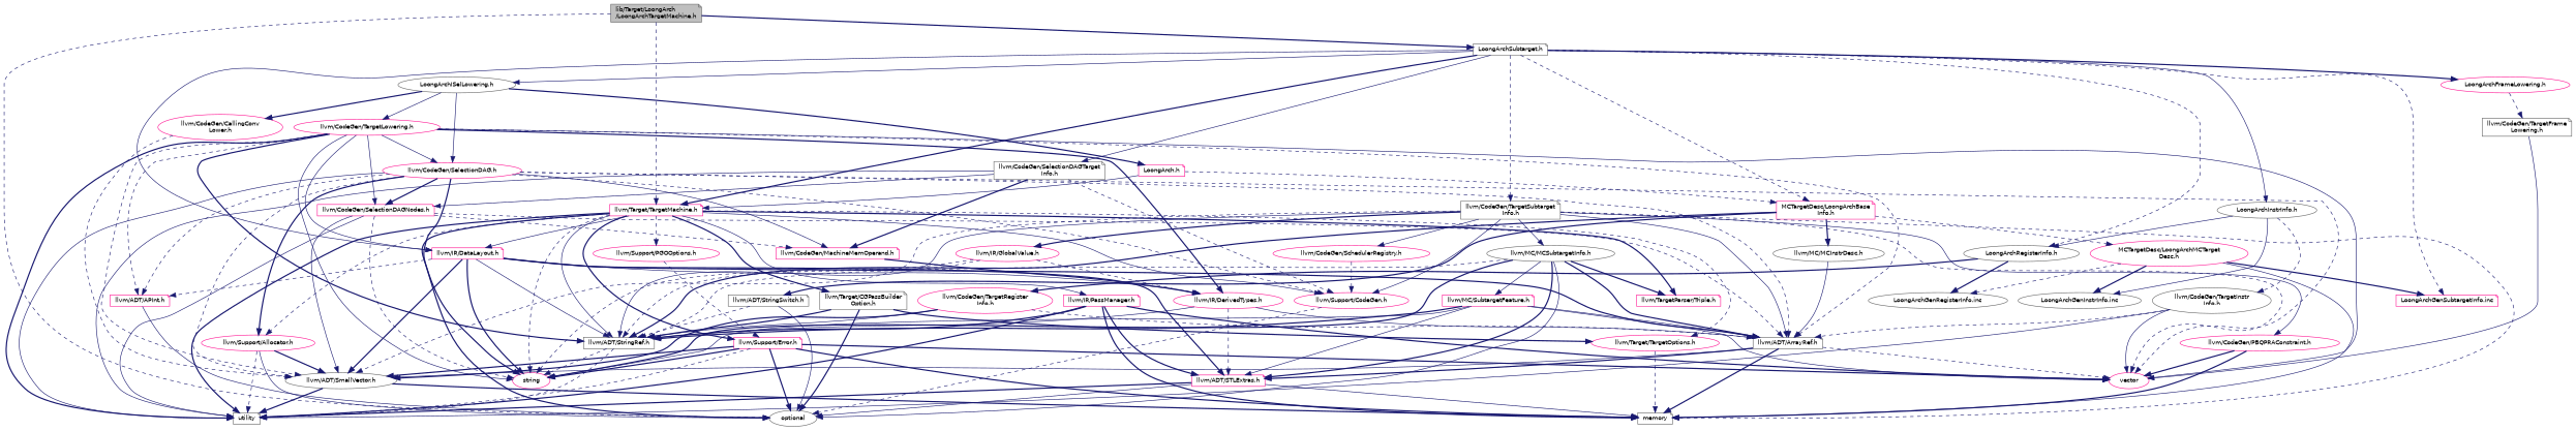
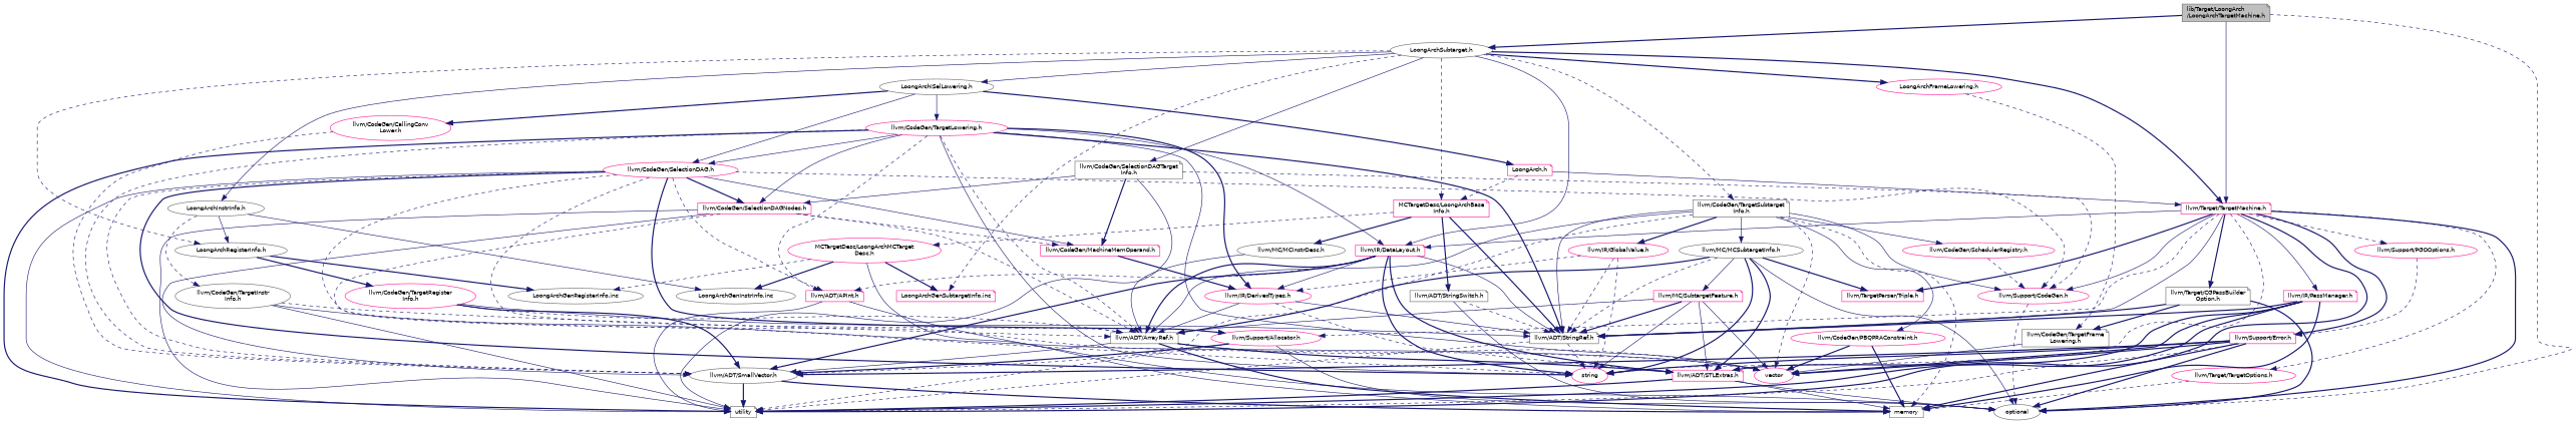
  digraph {
    node [color=deeppink fontname=Helvetica fontsize=10 shape=ellipse]
    edge [color=midnightblue fontname=Helvetica fontsize=10 labelfontname=Helvetica labelfontsize=10 style=bold]
    n1 [color=gray40 fillcolor=grey75 fontcolor=black height=0.2 label="lib/Target/LoongArch\l/LoongArchTargetMachine.h" shape=note style=filled width=0.4]
-   n2 [color=gray40 height=0.2 label="LoongArchSubtarget.h" shape=note width=0.4]
+   n2 [color=gray40 height=0.2 label="LoongArchSubtarget.h" width=0.4]
    n3 [color=gray40 height=0.2 label=optional width=0.4]
    n4 [height=0.2 label="llvm/Target/TargetMachine.h" shape=note width=0.4]
    n5 [height=0.2 label="LoongArchFrameLowering.h" width=0.4]
    n6 [color=gray40 height=0.2 label="LoongArchISelLowering.h" width=0.4]
    n7 [height=0.2 label="MCTargetDesc/LoongArchBase\lInfo.h" shape=note width=0.4]
    n8 [height=0.2 label="LoongArchGenSubtargetInfo.inc" shape=note width=0.4]
    n9 [height=0.2 label="llvm/IR/DataLayout.h" shape=note width=0.4]
    n10 [color=gray40 height=0.2 label="LoongArchInstrInfo.h" width=0.4]
    n11 [color=gray40 height=0.2 label="LoongArchRegisterInfo.h" width=0.4]
    n12 [color=gray40 height=0.2 label="llvm/CodeGen/SelectionDAGTarget\lInfo.h" shape=note width=0.4]
    n13 [color=gray40 height=0.2 label="llvm/CodeGen/TargetSubtarget\lInfo.h" shape=note width=0.4]
    n14 [color=gray40 height=0.2 label="llvm/ADT/StringRef.h" shape=note width=0.4]
    n15 [height=0.2 label=string width=0.4]
    n16 [color=gray40 height=0.2 label=utility shape=note width=0.4]
    n17 [height=0.2 label="llvm/IR/PassManager.h" shape=note width=0.4]
    n18 [height=0.2 label="llvm/Support/Allocator.h" width=0.4]
    n19 [height=0.2 label="llvm/Support/CodeGen.h" width=0.4]
    n20 [height=0.2 label="llvm/Support/Error.h" shape=note width=0.4]
    n21 [height=0.2 label="llvm/Support/PGOOptions.h" width=0.4]
    n22 [color=gray40 height=0.2 label="llvm/Target/CGPassBuilder\lOption.h" shape=note width=0.4]
    n23 [height=0.2 label="llvm/Target/TargetOptions.h" width=0.4]
    n24 [height=0.2 label="llvm/TargetParser/Triple.h" shape=note width=0.4]
    n25 [color=gray40 height=0.2 label="llvm/CodeGen/TargetFrame\lLowering.h" shape=note width=0.4]
    n26 [height=0.2 label="LoongArch.h" shape=note width=0.4]
    n27 [height=0.2 label="llvm/CodeGen/CallingConv\lLower.h" width=0.4]
    n28 [height=0.2 label="llvm/CodeGen/SelectionDAG.h" width=0.4]
    n29 [height=0.2 label="llvm/CodeGen/TargetLowering.h" width=0.4]
    n30 [height=0.2 label="MCTargetDesc/LoongArchMCTarget\lDesc.h" width=0.4]
    n31 [color=gray40 height=0.2 label="llvm/ADT/StringSwitch.h" shape=note width=0.4]
    n32 [color=gray40 height=0.2 label="llvm/MC/MCInstrDesc.h" width=0.4]
    n33 [color=gray40 height=0.2 label="llvm/ADT/ArrayRef.h" shape=note width=0.4]
    n34 [color=gray40 height=0.2 label="llvm/ADT/SmallVector.h" width=0.4]
    n35 [height=0.2 label="llvm/ADT/STLExtras.h" shape=note width=0.4]
    n36 [height=0.2 label="llvm/ADT/APInt.h" shape=note width=0.4]
    n37 [height=0.2 label="llvm/IR/DerivedTypes.h" width=0.4]
    n38 [color=gray40 height=0.2 label="LoongArchGenInstrInfo.inc" width=0.4]
    n39 [color=gray40 height=0.2 label="llvm/CodeGen/TargetInstr\lInfo.h" width=0.4]
    n40 [color=gray40 height=0.2 label="LoongArchGenRegisterInfo.inc" width=0.4]
    n41 [height=0.2 label="llvm/CodeGen/TargetRegister\lInfo.h" width=0.4]
    n42 [height=0.2 label="llvm/CodeGen/MachineMemOperand.h" shape=note width=0.4]
    n43 [height=0.2 label="llvm/CodeGen/SelectionDAGNodes.h" shape=note width=0.4]
    n44 [height=0.2 label=vector width=0.4]
    n45 [color=gray40 height=0.2 label=memory shape=note width=0.4]
    n46 [height=0.2 label="llvm/CodeGen/PBQPRAConstraint.h" width=0.4]
    n47 [height=0.2 label="llvm/CodeGen/SchedulerRegistry.h" width=0.4]
    n48 [height=0.2 label="llvm/IR/GlobalValue.h" width=0.4]
    n49 [color=gray40 height=0.2 label="llvm/MC/MCSubtargetInfo.h" width=0.4]
    n50 [height=0.2 label="llvm/MC/SubtargetFeature.h" shape=note width=0.4]
    n1 -> n2
    n1 -> n3 [style=dashed]
-   n1 -> n4 [style=dashed]
+   n1 -> n4 [style=solid]
    n2 -> n4
    n2 -> n5
    n2 -> n6 [style=solid]
    n2 -> n7 [style=dashed]
    n2 -> n8 [style=dashed]
    n2 -> n9 [style=solid]
    n2 -> n10 [style=solid]
    n2 -> n11 [style=dashed]
    n2 -> n12 [style=solid]
    n2 -> n13 [style=dashed]
    n4 -> n3
    n4 -> n9 [style=solid]
    n4 -> n14 [style=solid]
    n4 -> n15 [style=dashed]
    n4 -> n16
    n4 -> n17 [style=solid]
    n4 -> n18 [style=dashed]
    n4 -> n19 [style=solid]
    n4 -> n20
    n4 -> n21 [style=dashed]
    n4 -> n22
    n4 -> n23 [style=dashed]
    n4 -> n24
    n5 -> n25 [style=dashed]
    n6 -> n26
    n6 -> n27
    n6 -> n28 [style=solid]
    n6 -> n29 [style=solid]
    n7 -> n14
    n7 -> n30 [style=dashed]
    n7 -> n31
    n7 -> n32
    n9 -> n14 [style=solid]
    n9 -> n15
    n9 -> n33
    n9 -> n34
    n9 -> n35
    n9 -> n36 [style=dashed]
    n9 -> n37 [style=solid]
    n10 -> n11 [style=solid]
    n10 -> n38 [style=solid]
    n10 -> n39 [style=dashed]
    n11 -> n40
    n11 -> n41
    n12 -> n16 [style=solid]
    n12 -> n19 [style=dashed]
    n12 -> n42
    n12 -> n43 [style=solid]
    n13 -> n14 [style=solid]
    n13 -> n19 [style=solid]
    n13 -> n33 [style=solid]
    n13 -> n34 [style=dashed]
    n13 -> n44 [style=dashed]
    n13 -> n45 [style=dashed]
    n13 -> n46 [style=solid]
    n13 -> n47 [style=solid]
    n13 -> n48
    n13 -> n49 [style=solid]
    n14 -> n15 [style=dashed]
    n14 -> n16 [style=dashed]
    n17 -> n14
    n17 -> n16
    n17 -> n35
    n17 -> n44
    n17 -> n45
    n18 -> n3 [style=solid]
    n18 -> n16 [style=dashed]
    n18 -> n34
    n19 -> n3 [style=dashed]
    n20 -> n3
    n20 -> n15
    n20 -> n16 [style=dashed]
    n20 -> n34
    n20 -> n44
    n20 -> n45
    n21 -> n20 [style=dashed]
    n22 -> n3
    n22 -> n14
-   n22 -> n23
+   n22 -> n25
    n23 -> n45 [style=dashed]
    n25 -> n44 [style=solid]
    n26 -> n4 [style=solid]
    n26 -> n7 [style=dashed]
    n27 -> n34 [style=dashed]
    n28 -> n15
    n28 -> n16 [style=solid]
    n28 -> n18
    n28 -> n19 [style=dashed]
    n28 -> n33 [style=dashed]
    n28 -> n34 [style=dashed]
    n28 -> n36 [style=dashed]
    n28 -> n42 [style=solid]
    n28 -> n43
    n28 -> n44 [style=dashed]
    n29 -> n9 [style=solid]
    n29 -> n14
    n29 -> n15 [style=solid]
    n29 -> n16
    n29 -> n28 [style=solid]
    n29 -> n33 [style=dashed]
    n29 -> n34 [style=dashed]
    n29 -> n36 [style=dashed]
    n29 -> n37
    n29 -> n43 [style=solid]
    n29 -> n44 [style=solid]
    n30 -> n8
    n30 -> n38
    n30 -> n40 [style=dashed]
    n30 -> n45 [style=solid]
    n31 -> n3 [style=solid]
    n31 -> n14 [style=dashed]
    n32 -> n33 [style=solid]
    n33 -> n34 [style=solid]
    n33 -> n35
    n33 -> n44 [style=dashed]
    n33 -> n45
    n34 -> n16
    n34 -> n45
    n35 -> n3 [style=solid]
    n35 -> n16
    n35 -> n45 [style=solid]
    n36 -> n3 [style=solid]
+   n36 -> n16 [style=solid]
    n37 -> n14 [style=solid]
    n37 -> n33 [style=solid]
    n37 -> n35 [style=dashed]
    n39 -> n16 [style=solid]
    n39 -> n33 [style=dashed]
    n39 -> n44 [style=solid]
    n41 -> n14 [style=solid]
    n41 -> n33 [style=dashed]
    n41 -> n34
    n42 -> n37
    n43 -> n15 [style=dashed]
    n43 -> n16 [style=solid]
    n43 -> n33 [style=dashed]
    n43 -> n34 [style=solid]
    n43 -> n42 [style=dashed]
    n46 -> n44
    n46 -> n45
    n47 -> n19 [style=dashed]
    n48 -> n14 [style=dashed]
    n48 -> n15 [style=dashed]
    n48 -> n37 [style=dashed]
    n49 -> n3 [style=solid]
    n49 -> n14 [style=dashed]
    n49 -> n15
    n49 -> n24
    n49 -> n33
    n49 -> n35
    n49 -> n50 [style=solid]
    n50 -> n14
    n50 -> n15 [style=solid]
    n50 -> n33 [style=solid]
    n50 -> n35 [style=solid]
    n50 -> n44 [style=solid]
  }
